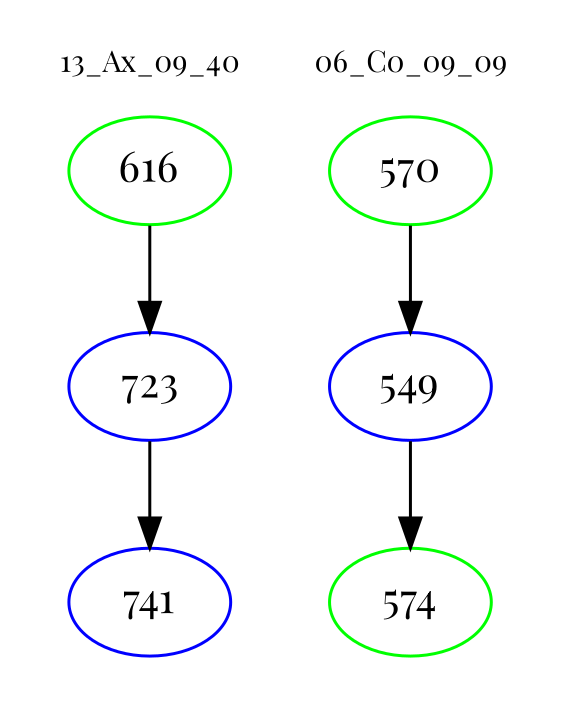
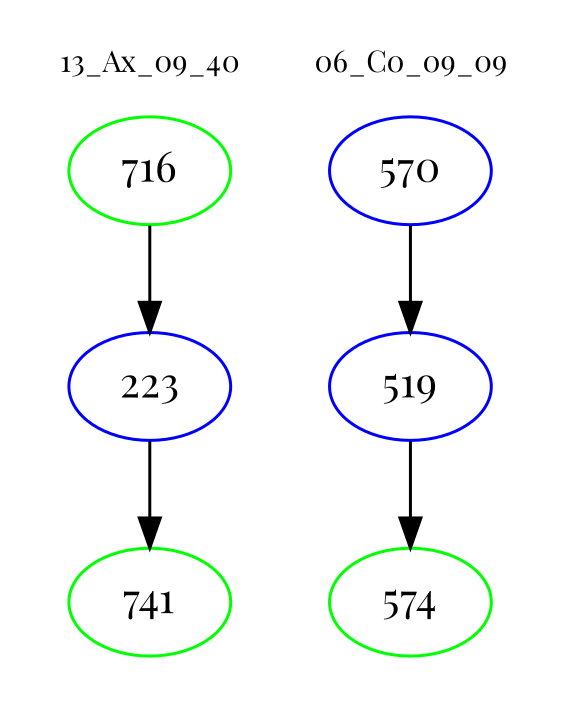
  digraph {
    fontname="Playfair Display"
    node [color=green fontname="Playfair Display"]
    edge [color=black fontname="Playfair Display"]
-   n1 [label=616]
-   n2 [color=blue label=723]
-   n3 [color=blue label=741]
-   n4 [label=570]
-   n5 [color=blue label=549]
+   n1 [label=716]
+   n2 [color=blue label=223]
+   n3 [label=741]
+   n4 [color=blue label=570]
+   n5 [color=blue label=519]
    n6 [label=574]
    subgraph cluster_1 {
      color=white
      fontsize=10
      label="13_Ax_09_40"
      n1
      n2
      n3
    }
    subgraph cluster_2 {
      color=white
      fontsize=10
      label="06_C0_09_09"
      n4
      n5
      n6
    }
    n1 -> n2
    n2 -> n3
    n4 -> n5
    n5 -> n6
  }
